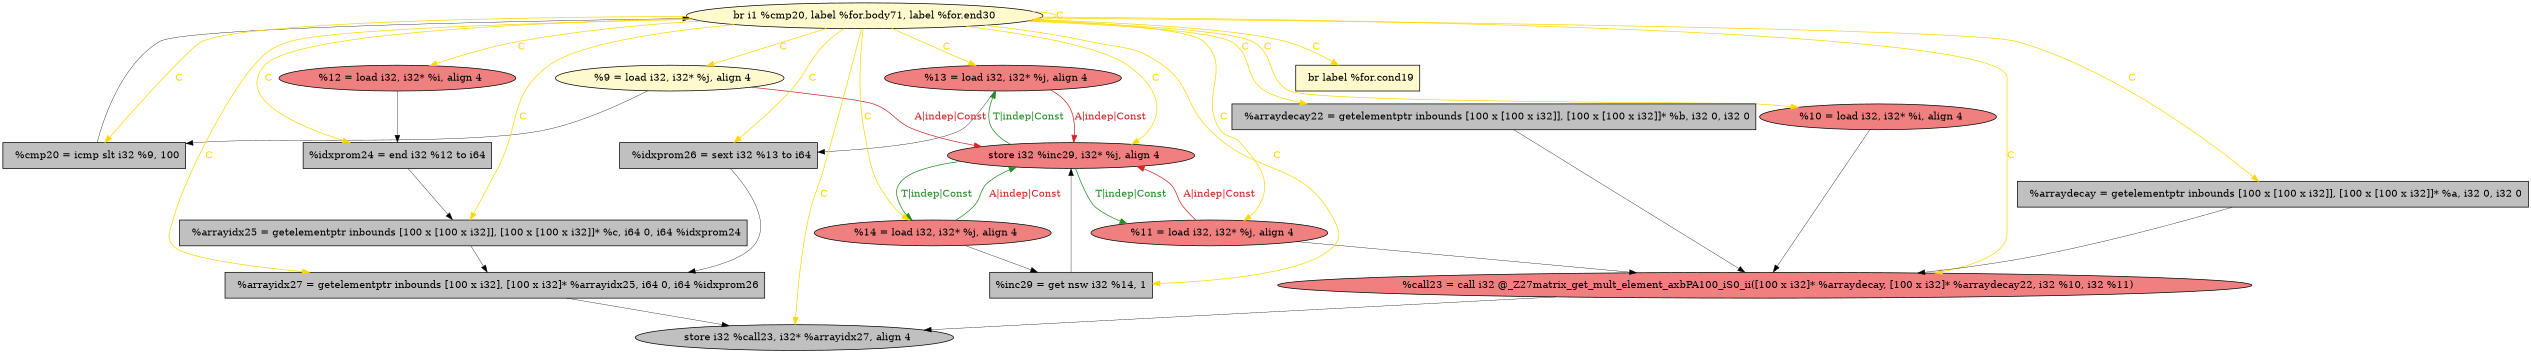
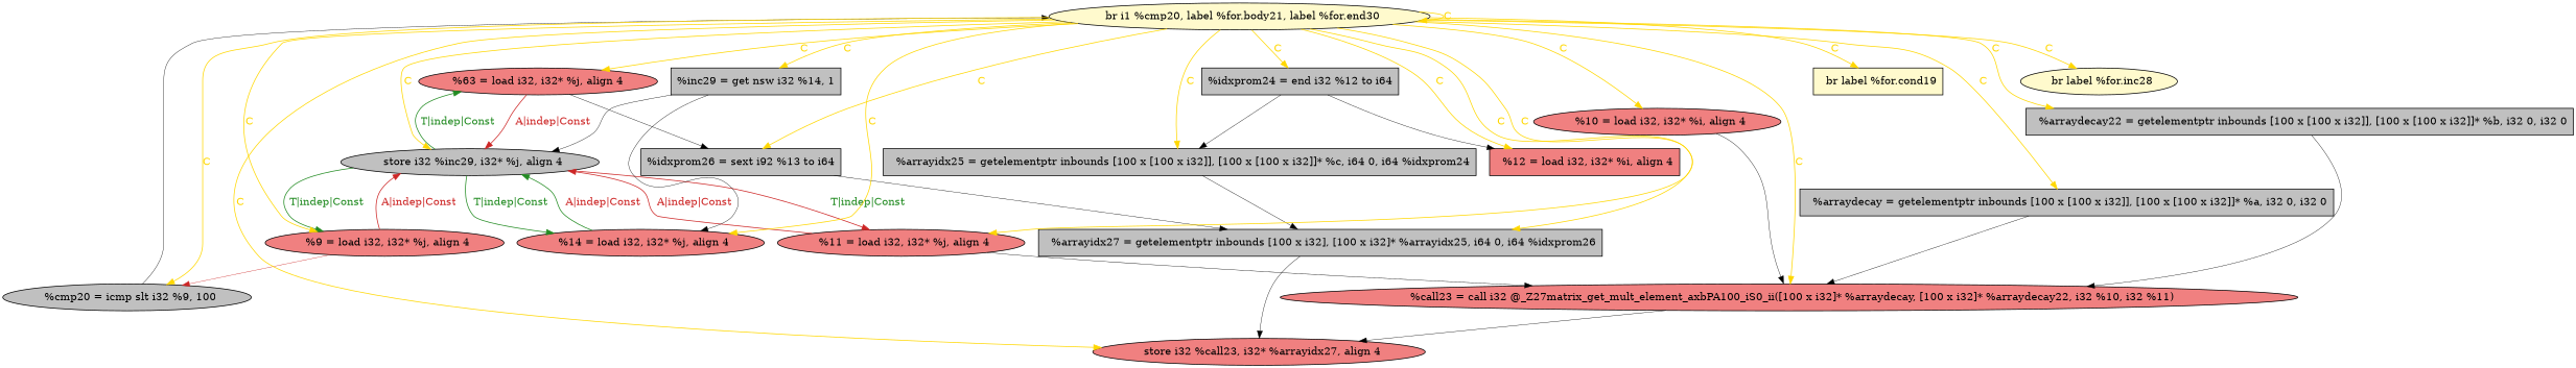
  digraph {
    node [fillcolor=lightcoral shape=ellipse style=filled]
    edge [color=gold fontcolor=gold penwidth=1.0 style=solid]
-   n1 [fillcolor=grey label="  %idxprom26 = sext i32 %13 to i64" shape=rectangle]
+   n1 [fillcolor=grey label="%idxprom26 = sext i92 %13 to i64" shape=rectangle]
    n2 [fillcolor=grey label="  %arrayidx27 = getelementptr inbounds [100 x i32], [100 x i32]* %arrayidx25, i64 0, i64 %idxprom26" shape=rectangle]
-   n3 [fillcolor=grey label="  store i32 %call23, i32* %arrayidx27, align 4"]
-   n4 [label="  %13 = load i32, i32* %j, align 4"]
-   n5 [label="  store i32 %inc29, i32* %j, align 4"]
-   n6 [fillcolor=lemonchiffon label="  %9 = load i32, i32* %j, align 4"]
+   n3 [label="  store i32 %call23, i32* %arrayidx27, align 4"]
+   n4 [label="%63 = load i32, i32* %j, align 4"]
+   n5 [fillcolor=grey label="  store i32 %inc29, i32* %j, align 4"]
+   n6 [label="  %9 = load i32, i32* %j, align 4"]
    n7 [label="  %14 = load i32, i32* %j, align 4"]
    n8 [label="  %11 = load i32, i32* %j, align 4"]
    n9 [fillcolor=grey label="  %arrayidx25 = getelementptr inbounds [100 x [100 x i32]], [100 x [100 x i32]]* %c, i64 0, i64 %idxprom24" shape=rectangle]
-   n10 [fillcolor=grey label="  %cmp20 = icmp slt i32 %9, 100" shape=rectangle]
-   n11 [fillcolor=lemonchiffon label="br i1 %cmp20, label %for.body71, label %for.end30"]
-   n12 [label="  %12 = load i32, i32* %i, align 4"]
+   n10 [fillcolor=grey label="  %cmp20 = icmp slt i32 %9, 100"]
+   n11 [fillcolor=lemonchiffon label="  br i1 %cmp20, label %for.body21, label %for.end30"]
+   n12 [label="  %12 = load i32, i32* %i, align 4" shape=box]
    n13 [fillcolor=grey label="%idxprom24 = end i32 %12 to i64" shape=rectangle]
    n14 [fillcolor=grey label="%inc29 = get nsw i32 %14, 1" shape=rectangle]
    n15 [label="  %10 = load i32, i32* %i, align 4"]
    n16 [label="  %call23 = call i32 @_Z27matrix_get_mult_element_axbPA100_iS0_ii([100 x i32]* %arraydecay, [100 x i32]* %arraydecay22, i32 %10, i32 %11)"]
    n17 [fillcolor=lemonchiffon label="  br label %for.cond19" shape=box]
    n18 [fillcolor=grey label="  %arraydecay = getelementptr inbounds [100 x [100 x i32]], [100 x [100 x i32]]* %a, i32 0, i32 0" shape=rectangle]
    n19 [fillcolor=grey label="  %arraydecay22 = getelementptr inbounds [100 x [100 x i32]], [100 x [100 x i32]]* %b, i32 0, i32 0" shape=rectangle]
+   n20 [fillcolor=lemonchiffon label="  br label %for.inc28"]
    n1 -> n2 [color=black fontcolor=black penwidth=0.5]
    n2 -> n3 [color=black fontcolor=black penwidth=0.5]
    n4 -> n1 [color=black fontcolor=black penwidth=0.5]
    n4 -> n5 [color=firebrick3 fontcolor=firebrick3 label="A|indep|Const"]
    n5 -> n4 [color=forestgreen fontcolor=forestgreen label="T|indep|Const"]
+   n5 -> n6 [color=forestgreen fontcolor=forestgreen label="T|indep|Const"]
    n5 -> n7 [color=forestgreen fontcolor=forestgreen label="T|indep|Const"]
-   n5 -> n8 [color=forestgreen fontcolor=forestgreen label="T|indep|Const"]
+   n5 -> n8 [color=firebrick3 fontcolor=forestgreen label="T|indep|Const"]
    n6 -> n5 [color=firebrick3 fontcolor=firebrick3 label="A|indep|Const"]
-   n6 -> n10 [color=black fontcolor=black penwidth=0.5]
+   n6 -> n10 [color=firebrick3 fontcolor=black penwidth=0.5]
    n7 -> n5 [color=forestgreen fontcolor=firebrick3 label="A|indep|Const"]
-   n7 -> n14 [color=black fontcolor=black penwidth=0.5]
+   n14 -> n7 [color=black fontcolor=black penwidth=0.5]
    n8 -> n5 [color=firebrick3 fontcolor=firebrick3 label="A|indep|Const"]
    n8 -> n16 [color=black fontcolor=black penwidth=0.5]
    n9 -> n2 [color=black fontcolor=black penwidth=0.5]
    n10 -> n11 [color=black fontcolor=black penwidth=0.5]
    n11 -> n1 [label=C]
    n11 -> n2 [label=C]
    n11 -> n3 [label=C]
    n11 -> n4 [label=C]
    n11 -> n5 [label=C]
    n11 -> n6 [label=C]
    n11 -> n7 [label=C]
    n11 -> n8 [label=C]
    n11 -> n9 [label=C]
    n11 -> n10 [label=C]
    n11 -> n11 [label=C]
    n11 -> n12 [label=C]
    n11 -> n13 [label=C]
    n11 -> n14 [label=C]
    n11 -> n15 [label=C]
    n11 -> n16 [label=C]
    n11 -> n17 [label=C]
    n11 -> n18 [label=C]
    n11 -> n19 [label=C]
-   n12 -> n13 [color=black fontcolor=black penwidth=0.5]
+   n11 -> n20 [label=C]
+   n13 -> n12 [color=black fontcolor=black penwidth=0.5]
    n13 -> n9 [color=black fontcolor=black penwidth=0.5]
    n14 -> n5 [color=black fontcolor=black penwidth=0.5]
    n15 -> n16 [color=black fontcolor=black penwidth=0.5]
    n16 -> n3 [color=black fontcolor=black penwidth=0.5]
    n18 -> n16 [color=black fontcolor=black penwidth=0.5]
    n19 -> n16 [color=black fontcolor=black penwidth=0.5]
  }
